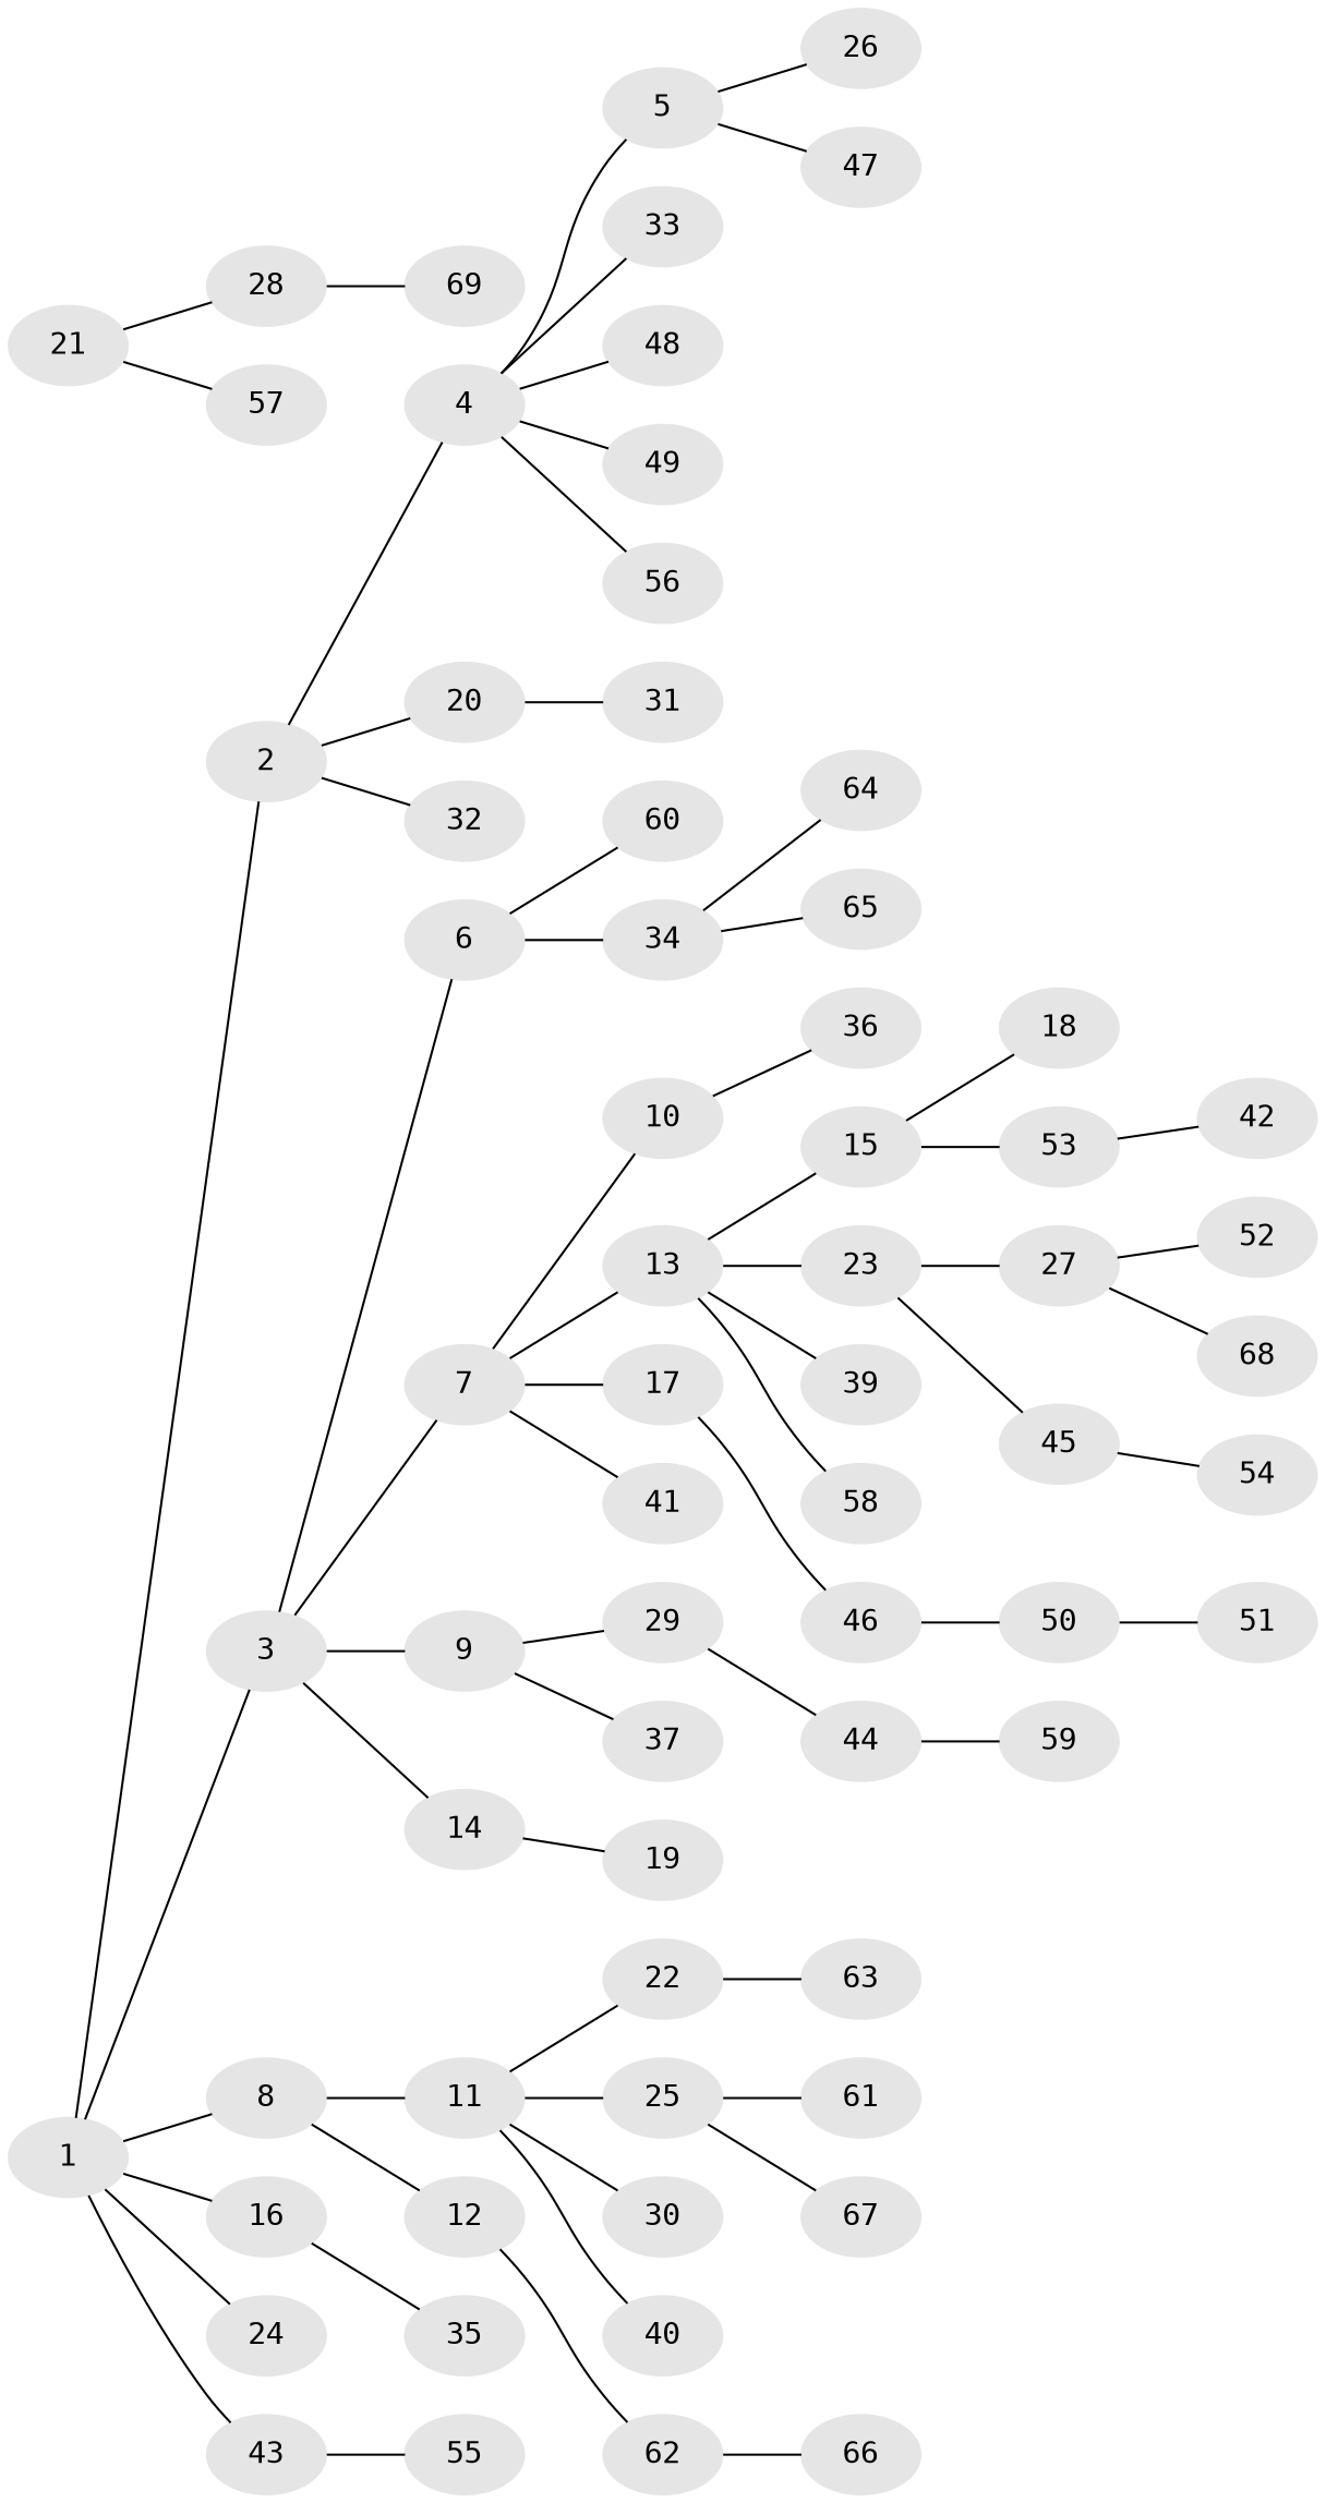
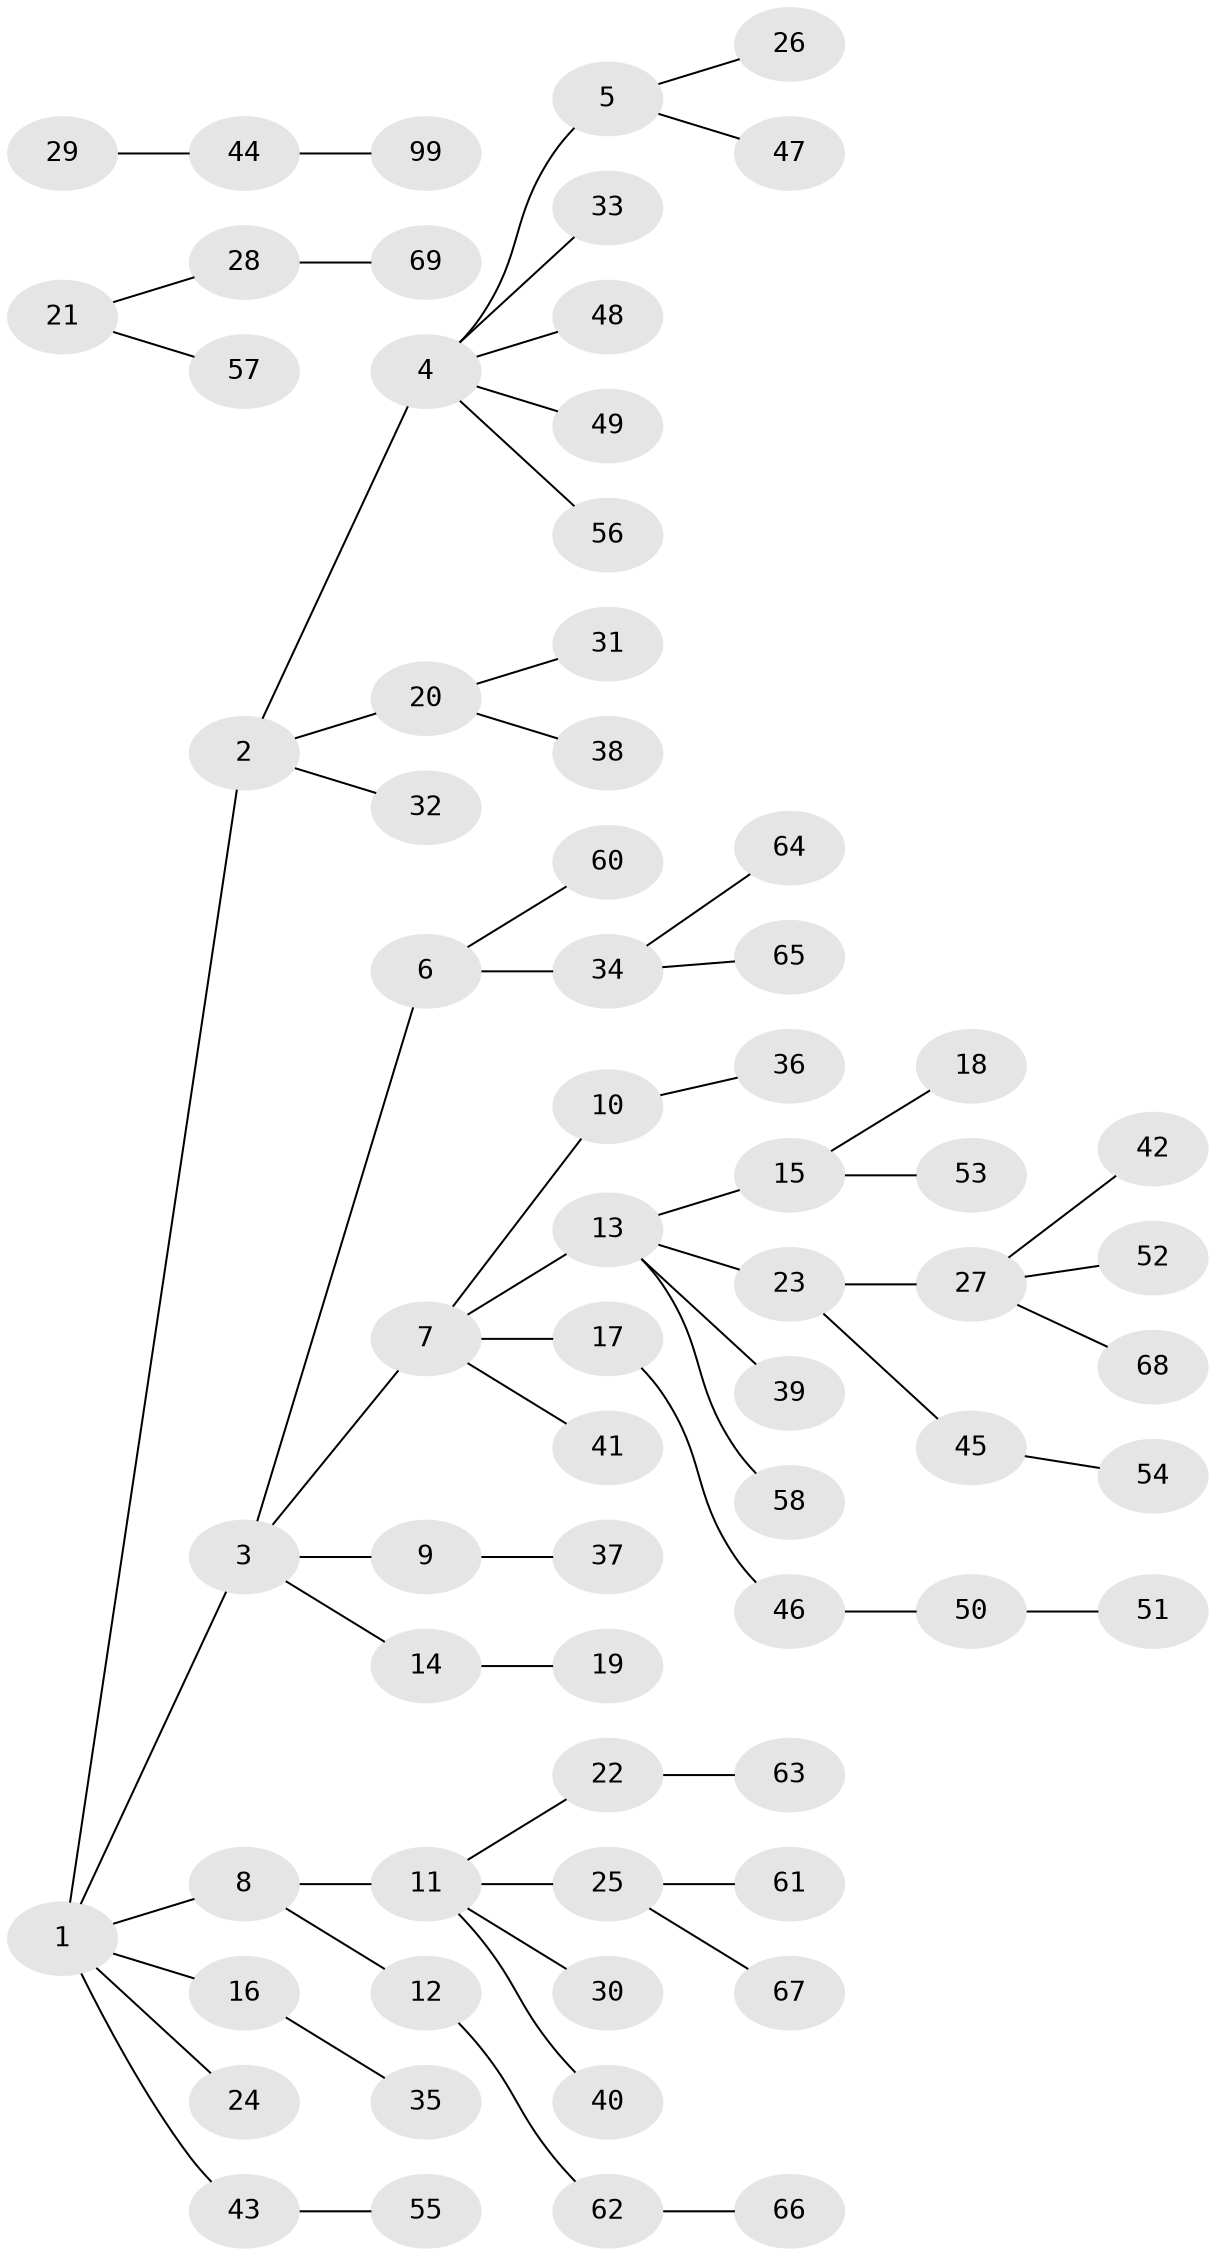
  graph {
    fontname="DejaVu Sans Mono"
    rankdir=LR
    node [color=gray90 fontname="DejaVu Sans Mono" style=filled]
    edge [fontname="DejaVu Sans Mono"]
    1
    2
    3
    8
    16
    24
    43
    4
    20
    32
    6
    7
    9
    14
    11
    12
    35
    21
    28
    57
    55
    5
    33
    48
    49
    56
    31
+   38
    60
    34
    10
    13
    17
    41
    29
    37
    19
    26
    47
    36
    15
    23
    39
    58
    46
    22
    25
    30
    40
    62
    44
    64
    65
    63
    61
    67
    66
    18
    53
    27
    45
    50
    69
    42
    52
    68
    54
-   59
+   59 [label=99]
    51
    1 -- 2
    1 -- 3
    1 -- 8
    1 -- 16
    1 -- 24
    1 -- 43
    2 -- 4
    2 -- 20
    2 -- 32
    3 -- 6
    3 -- 7
    3 -- 9
    3 -- 14
    8 -- 11
    8 -- 12
    16 -- 35
    43 -- 55
    4 -- 5
    4 -- 33
    4 -- 48
    4 -- 49
    4 -- 56
    20 -- 31
+   20 -- 38
    6 -- 60
    6 -- 34
    7 -- 10
    7 -- 13
    7 -- 17
    7 -- 41
-   9 -- 29
    9 -- 37
    14 -- 19
    11 -- 22
    11 -- 25
    11 -- 30
    11 -- 40
    12 -- 62
    21 -- 28
    21 -- 57
    28 -- 69
    5 -- 26
    5 -- 47
    34 -- 64
    34 -- 65
    10 -- 36
    13 -- 15
    13 -- 23
    13 -- 39
    13 -- 58
    17 -- 46
    29 -- 44
    15 -- 18
    15 -- 53
    23 -- 27
    23 -- 45
    46 -- 50
    22 -- 63
    25 -- 61
    25 -- 67
    62 -- 66
    44 -- 59
-   53 -- 42
+   27 -- 42
    27 -- 52
    27 -- 68
    45 -- 54
    50 -- 51
  }
